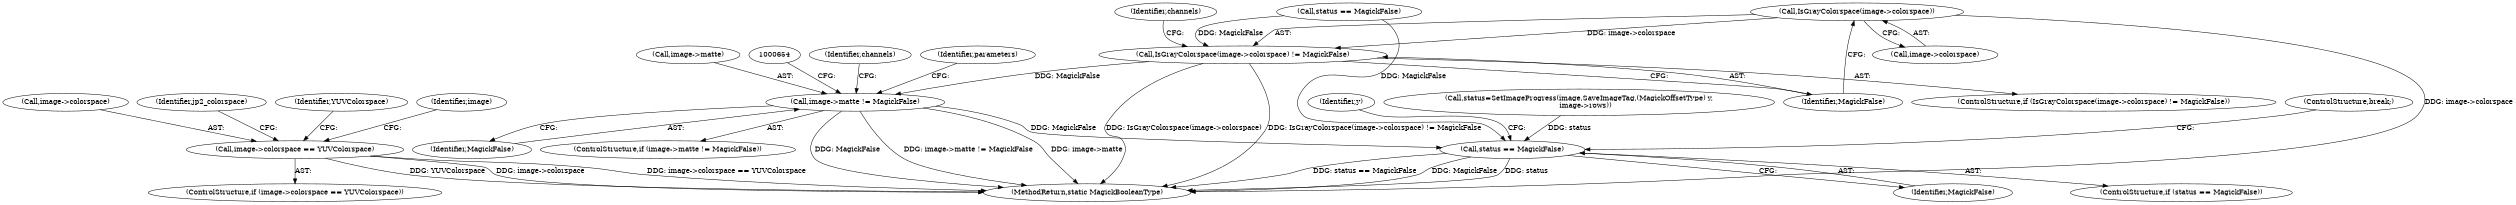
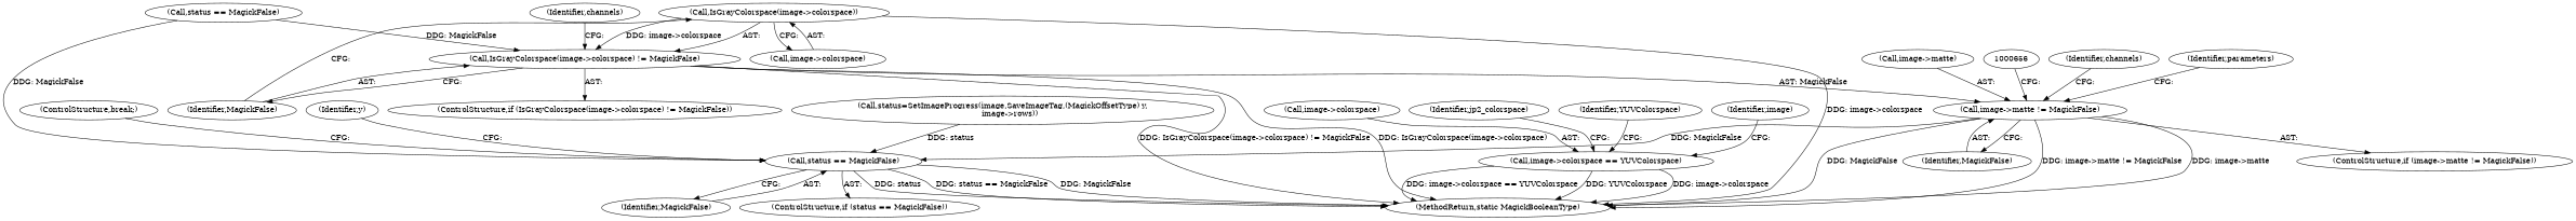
  digraph {
    n1 [label="(Call,IsGrayColorspace(image->colorspace))"]
    n2 [label="(Call,IsGrayColorspace(image->colorspace) != MagickFalse)"]
    n3 [label="(MethodReturn,static MagickBooleanType)"]
    n4 [label="(Call,image->colorspace)"]
    n5 [label="(Call,image->matte != MagickFalse)"]
    n6 [label="(Identifier,MagickFalse)"]
    n7 [label="(ControlStructure,if (IsGrayColorspace(image->colorspace) != MagickFalse))"]
    n8 [label="(Call,image->colorspace == YUVColorspace)"]
-   n9 [label="(ControlStructure,if (image->colorspace == YUVColorspace))"]
    n10 [label="(Identifier,YUVColorspace)"]
    n11 [label="(Call,status == MagickFalse)"]
    n12 [label="(Identifier,MagickFalse)"]
    n13 [label="(ControlStructure,if (image->matte != MagickFalse))"]
    n14 [label="(ControlStructure,if (status == MagickFalse))"]
    n15 [label="(Identifier,MagickFalse)"]
    n16 [label="(Identifier,channels)"]
    n17 [label="(ControlStructure,break;)"]
    n18 [label="(Identifier,channels)"]
    n19 [label="(Identifier,y)"]
    n20 [label="(Call,status=SetImageProgress(image,SaveImageTag,(MagickOffsetType) y,\n      image->rows))"]
    n21 [label="(Identifier,parameters)"]
    n22 [label="(Call,image->matte)"]
    n23 [label="(Call,status == MagickFalse)"]
    n24 [label="(Identifier,image)"]
    n25 [label="(Call,image->colorspace)"]
    n26 [label="(Identifier,jp2_colorspace)"]
-   1000656 [label=1000654]
+   1000656
    n1 -> n2 [label="AST: "]
    n1 -> n2 [label="DDG: image->colorspace"]
    n1 -> n3 [label="DDG: image->colorspace"]
    n1 -> n4 [label="CFG: "]
    n2 -> n3 [label="DDG: IsGrayColorspace(image->colorspace) != MagickFalse"]
    n2 -> n3 [label="DDG: IsGrayColorspace(image->colorspace)"]
-   n2 -> n5 [label="DDG: MagickFalse"]
+   n2 -> n5 [label="AST: MagickFalse"]
    n2 -> n6 [label="CFG: "]
    n2 -> n7 [label="AST: "]
    n4 -> n1 [label="AST: "]
    n5 -> n3 [label="DDG: image->matte != MagickFalse"]
    n5 -> n3 [label="DDG: image->matte"]
    n5 -> n3 [label="DDG: MagickFalse"]
    n5 -> n11 [label="DDG: MagickFalse"]
    n5 -> n12 [label="CFG: "]
    n5 -> n13 [label="AST: "]
    n6 -> n1 [label="CFG: "]
    n6 -> n2 [label="AST: "]
    n8 -> n3 [label="DDG: image->colorspace == YUVColorspace"]
    n8 -> n3 [label="DDG: YUVColorspace"]
    n8 -> n3 [label="DDG: image->colorspace"]
-   n8 -> n9 [label="AST: "]
    n10 -> n8 [label="CFG: "]
    n11 -> n3 [label="DDG: status == MagickFalse"]
    n11 -> n3 [label="DDG: MagickFalse"]
    n11 -> n3 [label="DDG: status"]
    n11 -> n14 [label="AST: "]
    n11 -> n15 [label="CFG: "]
    n12 -> n5 [label="AST: "]
    n15 -> n11 [label="AST: "]
    n16 -> n5 [label="CFG: "]
    n17 -> n11 [label="CFG: "]
    n18 -> n2 [label="CFG: "]
    n19 -> n11 [label="CFG: "]
    n20 -> n11 [label="DDG: status"]
    n21 -> n5 [label="CFG: "]
    n22 -> n5 [label="AST: "]
    n23 -> n2 [label="DDG: MagickFalse"]
    n23 -> n11 [label="DDG: MagickFalse"]
    n24 -> n8 [label="CFG: "]
    n25 -> n8 [label="AST: "]
    n26 -> n8 [label="CFG: "]
    1000656 -> n5 [label="CFG: "]
  }
